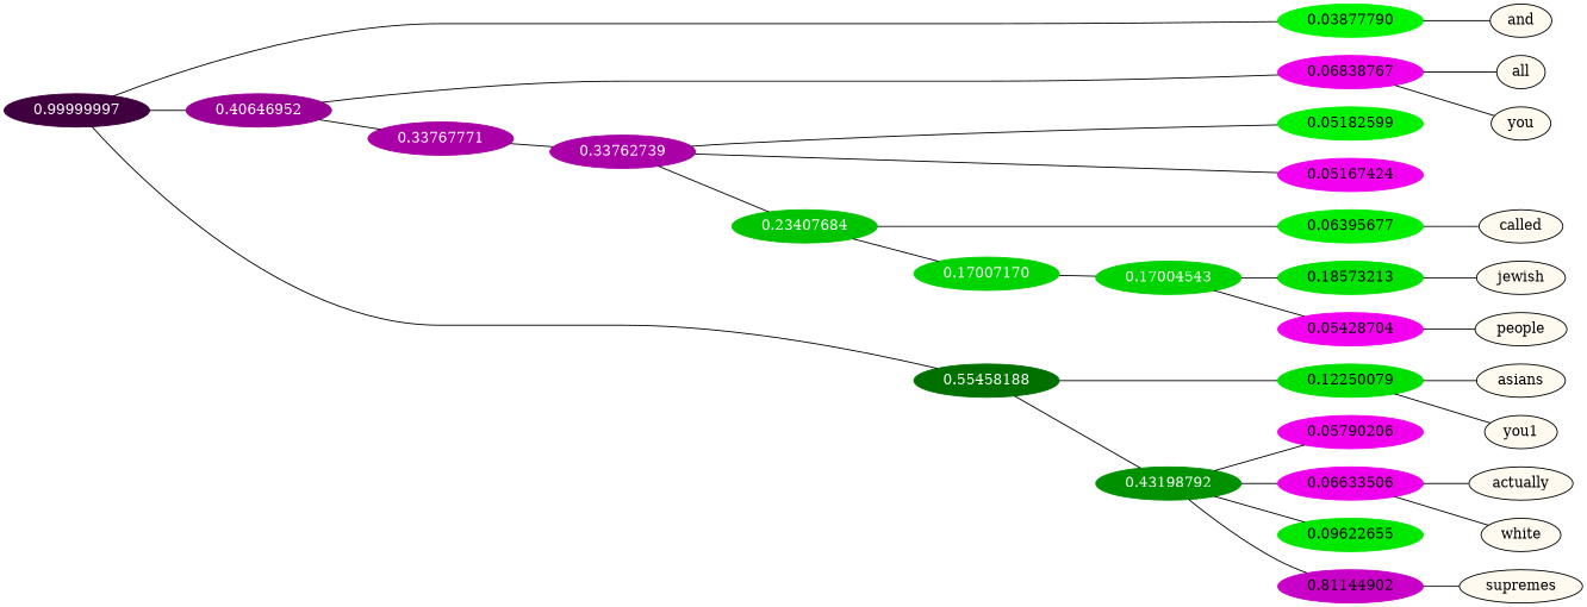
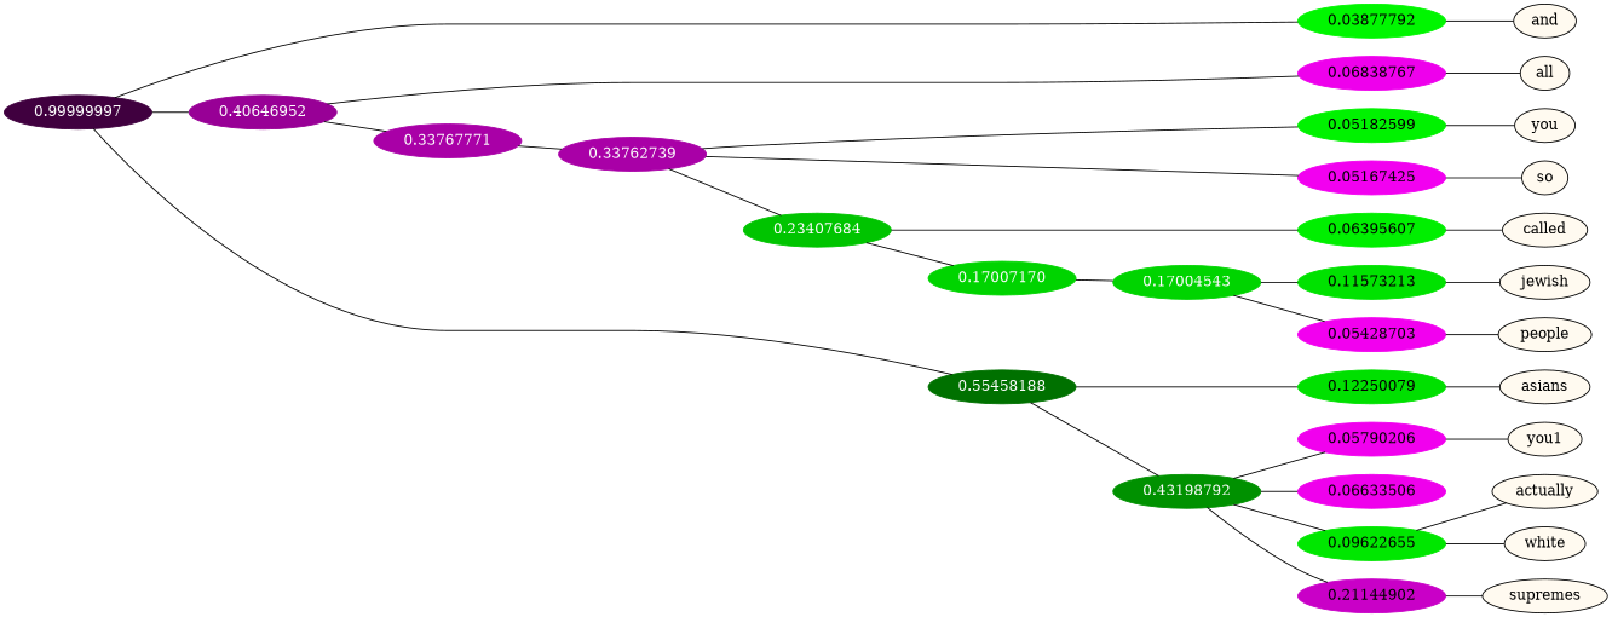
  graph {
    rankdir=LR
    node [color=black format=png nodesep=0.001 ordering=out overlap_scaling=0.01 ranksep=0.001 style=filled]
    n1 [fillcolor=floralwhite height=0.15 label=all style="filled,solid" width=0.15]
    n2 [fillcolor=floralwhite height=0.15 label=you style="filled,solid" width=0.15]
+   n3 [fillcolor=floralwhite height=0.15 label=so style="filled,solid" width=0.15]
    n4 [fillcolor=floralwhite height=0.15 label=called style="filled,solid" width=0.15]
    n5 [fillcolor=floralwhite height=0.15 label=jewish style="filled,solid" width=0.15]
    n6 [fillcolor=floralwhite height=0.15 label=people style="filled,solid" width=0.15]
    n7 [fillcolor=floralwhite height=0.15 label=and style="filled,solid" width=0.15]
    n8 [fillcolor=floralwhite height=0.15 label=asians style="filled,solid" width=0.15]
    n9 [fillcolor=floralwhite height=0.15 label=you1 style="filled,solid" width=0.15]
    n10 [fillcolor=floralwhite height=0.15 label=actually style="filled,solid" width=0.15]
    n11 [fillcolor=floralwhite height=0.15 label=white style="filled,solid" width=0.15]
    n12 [fillcolor=floralwhite height=0.15 label=supremes style="filled,solid" width=0.15]
    n13 [color="0.835 1.000 0.932" fontcolor=black height=0.15 label=0.06838767 width=0.15]
    n14 [color="0.334 1.000 0.948" fontcolor=black height=0.15 label=0.05182599 width=0.15]
-   n15 [color="0.835 1.000 0.948" fontcolor=black height=0.15 label=0.05167424 width=0.15]
-   n16 [color="0.334 1.000 0.936" fontcolor=black height=0.15 label=0.06395677 width=0.15]
-   n17 [color="0.334 1.000 0.884" fontcolor=black height=0.15 label=0.18573213 width=0.15]
-   n18 [color="0.835 1.000 0.946" fontcolor=black height=0.15 label=0.05428704 width=0.15]
-   n19 [color="0.334 1.000 0.961" fontcolor=black height=0.15 label=0.03877790 width=0.15]
+   n15 [color="0.835 1.000 0.948" fontcolor=black height=0.15 label=0.05167425 width=0.15]
+   n16 [color="0.334 1.000 0.936" fontcolor=black height=0.15 label=0.06395607 width=0.15]
+   n17 [color="0.334 1.000 0.884" fontcolor=black height=0.15 label=0.11573213 width=0.15]
+   n18 [color="0.835 1.000 0.946" fontcolor=black height=0.15 label=0.05428703 width=0.15]
+   n19 [color="0.334 1.000 0.961" fontcolor=black height=0.15 label=0.03877792 width=0.15]
    n20 [color="0.334 1.000 0.877" fontcolor=black height=0.15 label=0.12250079 width=0.15]
    n21 [color="0.835 1.000 0.942" fontcolor=black height=0.15 label=0.05790206 width=0.15]
    n22 [color="0.835 1.000 0.934" fontcolor=black height=0.15 label=0.06633506 width=0.15]
    n23 [color="0.334 1.000 0.904" fontcolor=black height=0.15 label=0.09622655 width=0.15]
-   n24 [color="0.835 1.000 0.789" fontcolor=black height=0.15 label=0.81144902 width=0.15]
+   n24 [color="0.835 1.000 0.789" fontcolor=black height=0.15 label=0.21144902 width=0.15]
    n25 [color="0.835 1.000 0.250" fontcolor=grey99 height=0.15 label=0.99999997 width=0.15]
    n26 [color="0.835 1.000 0.594" fontcolor=grey99 height=0.15 label=0.40646952 width=0.15]
    n27 [color="0.334 1.000 0.445" fontcolor=grey99 height=0.15 label=0.55458188 width=0.15]
    n28 [color="0.835 1.000 0.662" fontcolor=grey99 height=0.15 label=0.33767771 width=0.15]
    n29 [color="0.334 1.000 0.568" fontcolor=grey99 height=0.15 label=0.43198792 width=0.15]
    n30 [color="0.835 1.000 0.662" fontcolor=grey99 height=0.15 label=0.33762739 width=0.15]
    n31 [color="0.334 1.000 0.766" fontcolor=grey99 height=0.15 label=0.23407684 width=0.15]
    n32 [color="0.334 1.000 0.830" fontcolor=grey99 height=0.15 label=0.17007170 width=0.15]
    n33 [color="0.334 1.000 0.830" fontcolor=grey99 height=0.15 label=0.17004543 width=0.15]
    subgraph sub_1 {
      rank=same
      n1
      n2
+     n3
      n4
      n5
      n6
      n7
      n8
      n9
      n10
      n11
      n12
    }
    subgraph sub_2 {
      rank=same
      n13
      n14
      n15
      n16
      n17
      n18
      n19
      n20
      n21
      n22
      n23
      n24
    }
    n13 -- n1
-   n13 -- n2
+   n14 -- n2
+   n15 -- n3
    n16 -- n4
    n17 -- n5
    n18 -- n6
    n19 -- n7
    n20 -- n8
-   n20 -- n9
-   n22 -- n10
-   n22 -- n11
+   n21 -- n9
+   n23 -- n10
+   n23 -- n11
    n24 -- n12
    n25 -- n19
    n25 -- n26
    n25 -- n27
    n26 -- n13
    n26 -- n28
    n27 -- n20
    n27 -- n29
    n28 -- n30
    n29 -- n21
    n29 -- n22
    n29 -- n23
    n29 -- n24
    n30 -- n14
    n30 -- n15
    n30 -- n31
    n31 -- n16
    n31 -- n32
    n32 -- n33
    n33 -- n17
    n33 -- n18
  }
